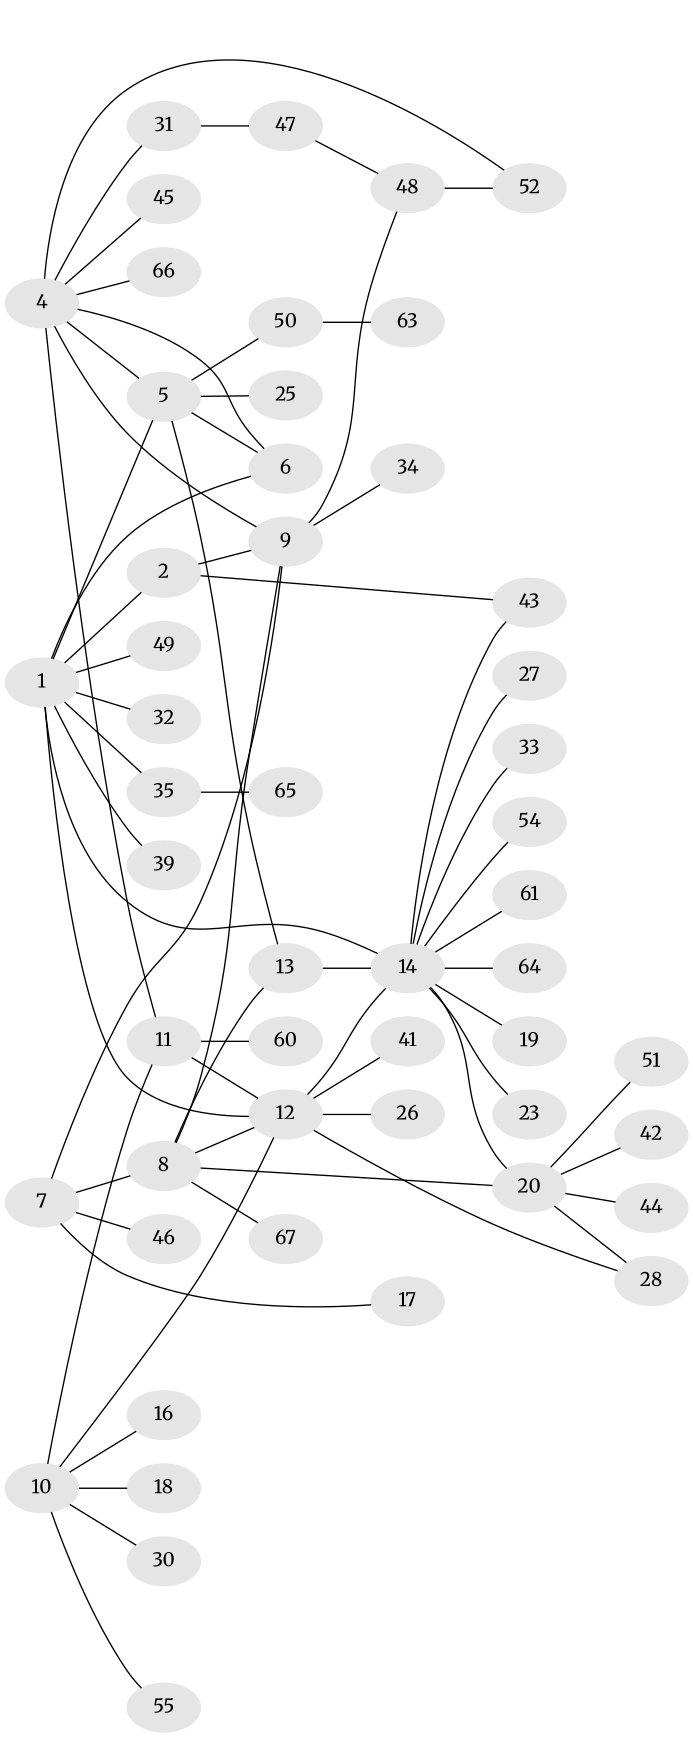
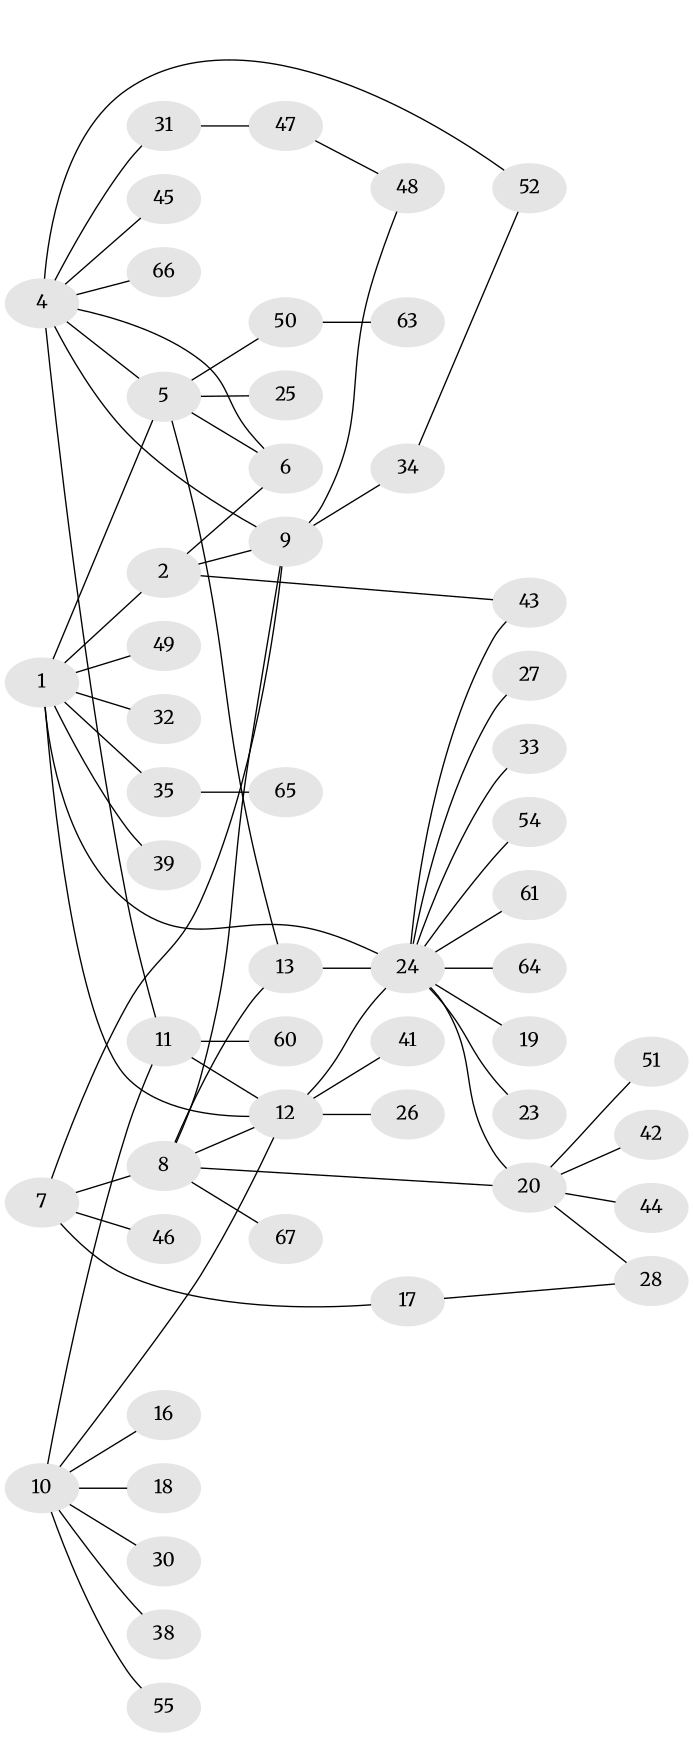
  graph {
    fontname=Merriweather
    rankdir=LR
    node [color=gray90 fontname=Merriweather style=filled]
    edge [fontname=Merriweather]
    1 [super="+3"]
    2 [super="+24"]
    5 [super="+58"]
    12 [super="+68"]
-   14 [super="+36"]
+   14 [super="+36" label=24]
    32
    35
    39
    49
    6 [super="+22"]
    9 [super="+29"]
    43
    13 [super="+15"]
    25
    50
    26
    28
    41
    20 [super="+40"]
    19
    23
    27
    33
    54
    61
    64
    65
    34
    48
    4 [super="+59"]
    11 [super="+21"]
    31
    45
    52 [super="+57"]
    66
    60
    47
    63
    7 [super="+37"]
    8
    17
    46 [super="+56"]
    67
    42
    44
    51
    10 [super="+62"]
    16
    18
    30 [super="+53"]
+   38
    55
    1 -- 2 [weight=2]
    1 -- 5
    1 -- 12
    1 -- 14
    1 -- 32
    1 -- 35
    1 -- 39
    1 -- 49
-   1 -- 6
+   2 -- 6
    2 -- 9
    2 -- 43
    5 -- 6
    5 -- 13
    5 -- 25
    5 -- 50
    12 -- 14 [weight=2]
    12 -- 26
-   12 -- 28
+   17 -- 28
    12 -- 41
    14 -- 43
    14 -- 20
    14 -- 19
    14 -- 23
    14 -- 27
    14 -- 33
    14 -- 54
    14 -- 61
    14 -- 64
    35 -- 65
    9 -- 34
    9 -- 48
    13 -- 14 [weight=2]
    50 -- 63
    20 -- 28
    20 -- 42
    20 -- 44
    20 -- 51
-   48 -- 52
+   34 -- 52
    4 -- 5
    4 -- 6
    4 -- 9
    4 -- 11
    4 -- 31
    4 -- 45
    4 -- 52
    4 -- 66
    11 -- 12
    11 -- 60
    31 -- 47
    47 -- 48
    7 -- 9
    7 -- 8
    7 -- 17
    7 -- 46
    8 -- 12
    8 -- 9
    8 -- 13
    8 -- 20
    8 -- 67
    10 -- 12
    10 -- 11
    10 -- 16
    10 -- 18
    10 -- 30
+   10 -- 38
    10 -- 55
  }
